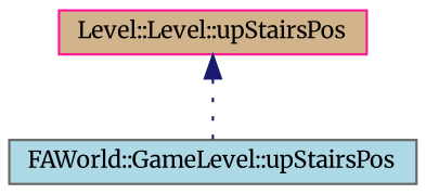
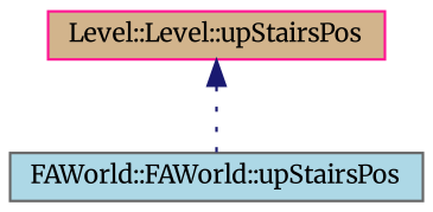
  digraph {
    rankdir=TB
    fontname=Merriweather
    node [fontname=Merriweather fontsize=10 shape=record style=filled]
    n1 [color=deeppink fillcolor=tan fontcolor=black height=0.2 label="Level::Level::upStairsPos" width=0.4]
-   n2 [color=gray40 fillcolor=lightblue height=0.2 label="FAWorld::GameLevel::upStairsPos" width=0.4]
+   n2 [color=gray40 fillcolor=lightblue height=0.2 label="FAWorld::FAWorld::upStairsPos" width=0.4]
    n1 -> n2 [color=midnightblue dir=back fontname=Merriweather fontsize=10 labelfontname=Helvetica labelfontsize=10 style=dotted]
  }
